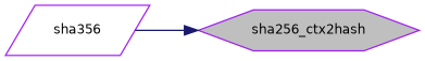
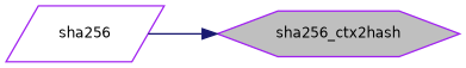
  digraph {
    rankdir=RL
    node [color=purple fontname=Helvetica fontsize=10]
    n1 [fillcolor=grey75 fontcolor=black height=0.2 label=sha256_ctx2hash shape=hexagon style=filled width=0.4]
-   n2 [height=0.2 label=sha356 shape=parallelogram width=0.4]
+   n2 [height=0.2 label=sha256 shape=parallelogram width=0.4]
    n1 -> n2 [color=midnightblue dir=back fontname=Helvetica fontsize=10 labelfontname=Helvetica labelfontsize=10 style=solid]
  }
